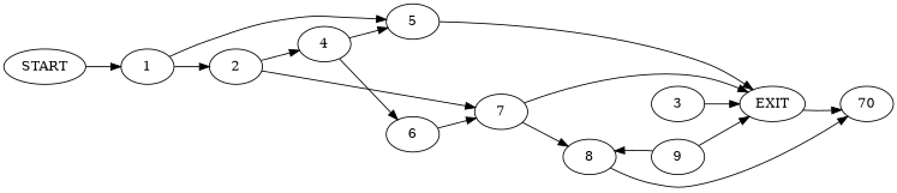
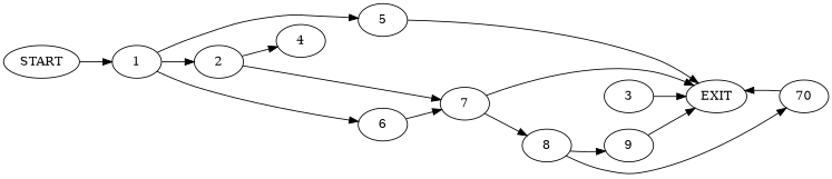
  digraph {
    rankdir=LR
    n1 [label=START]
    1
    2
    5
    n5 [label=EXIT]
    4
    7
    3
    6
    8
    9
    n12 [label=70]
    n1 -> 1
    1 -> 2
    1 -> 5
    2 -> 4
    2 -> 7
    5 -> n5
-   4 -> 5
-   4 -> 6
+   1 -> 6
    7 -> n5
    7 -> 8
    3 -> n5
    6 -> 7
-   9 -> 8
+   8 -> 9
    8 -> n12
    9 -> n5
-   n5 -> n12
+   n12 -> n5
  }
